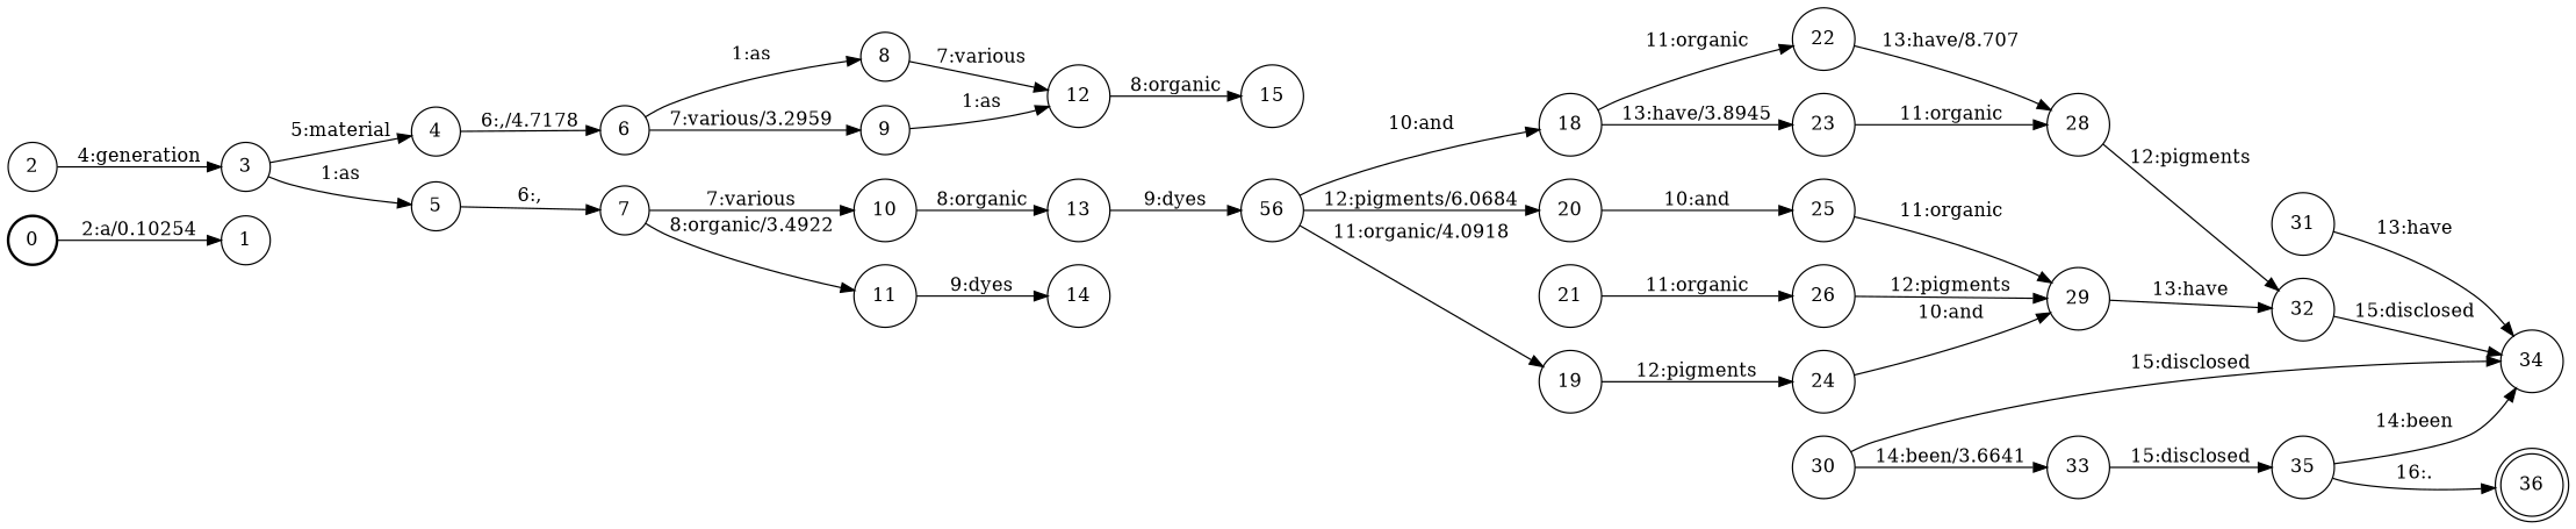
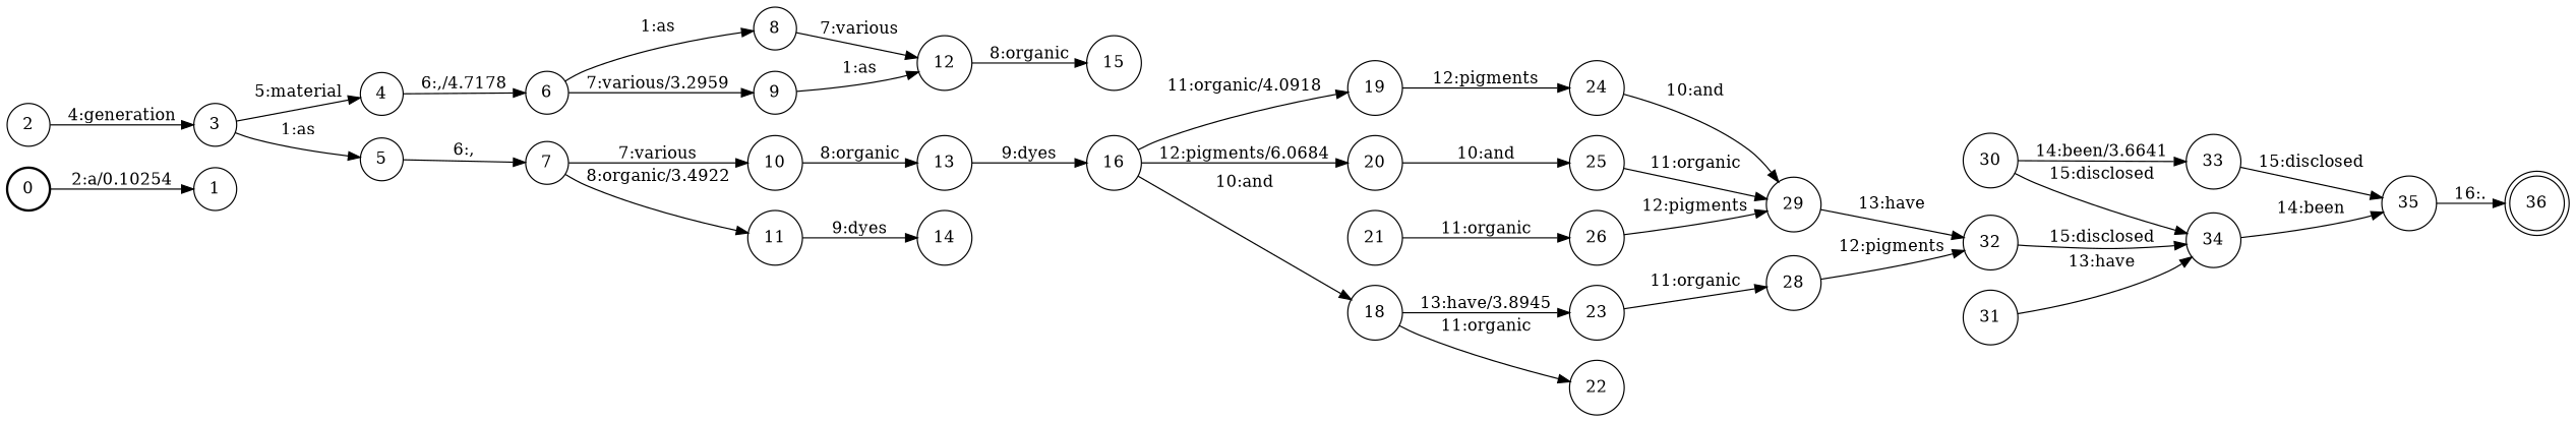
  digraph {
    nodesep=0.25
    rankdir=LR
    ranksep=0.4
    node [fontsize=14 shape=circle style=solid]
    edge [fontsize=14]
    n1 [label=0 style=bold]
    n2 [label=1]
    n3 [label=2]
    n4 [label=3]
    n5 [label=4]
    n6 [label=5]
    n7 [label=6]
    n8 [label=7]
    n9 [label=8]
    n10 [label=9]
    n11 [label=10]
    n12 [label=11]
    n13 [label=12]
    n14 [label=13]
    n15 [label=14]
    n16 [label=15]
-   n17 [label=56]
+   n17 [label=16]
    n18 [label=19]
    n19 [label=18]
    n20 [label=20]
    n21 [label=24]
    n22 [label=22]
    n23 [label=23]
    n24 [label=25]
    n25 [label=21]
    n26 [label=26]
    n27 [label=29]
    n28 [label=28]
    n29 [label=32]
    n30 [label=30]
    n31 [label=33]
    n32 [label=34]
    n33 [label=31]
    n34 [label=35]
    n35 [label=36 shape=doublecircle]
    n1 -> n2 [label="2:a/0.10254"]
    n3 -> n4 [label="4:generation"]
    n4 -> n5 [label="5:material"]
    n4 -> n6 [label="1:as"]
    n5 -> n7 [label="6:,/4.7178"]
    n6 -> n8 [label="6:,"]
    n7 -> n9 [label="1:as"]
    n7 -> n10 [label="7:various/3.2959"]
    n8 -> n11 [label="7:various"]
    n8 -> n12 [label="8:organic/3.4922"]
    n9 -> n13 [label="7:various"]
    n10 -> n13 [label="1:as"]
    n11 -> n14 [label="8:organic"]
    n12 -> n15 [label="9:dyes"]
    n13 -> n16 [label="8:organic"]
    n14 -> n17 [label="9:dyes"]
    n17 -> n18 [label="11:organic/4.0918"]
    n17 -> n19 [label="10:and"]
    n17 -> n20 [label="12:pigments/6.0684"]
    n18 -> n21 [label="12:pigments"]
    n19 -> n22 [label="11:organic"]
    n19 -> n23 [label="13:have/3.8945"]
    n20 -> n24 [label="10:and"]
    n21 -> n27 [label="10:and"]
-   n22 -> n28 [label="13:have/8.707"]
    n23 -> n28 [label="11:organic"]
    n24 -> n27 [label="11:organic"]
    n25 -> n26 [label="11:organic"]
    n26 -> n27 [label="12:pigments"]
    n27 -> n29 [label="13:have"]
    n28 -> n29 [label="12:pigments"]
    n29 -> n32 [label="15:disclosed"]
    n30 -> n31 [label="14:been/3.6641"]
    n30 -> n32 [label="15:disclosed"]
    n31 -> n34 [label="15:disclosed"]
-   n34 -> n32 [label="14:been"]
+   n32 -> n34 [label="14:been"]
    n33 -> n32 [label="13:have"]
    n34 -> n35 [label="16:."]
  }
